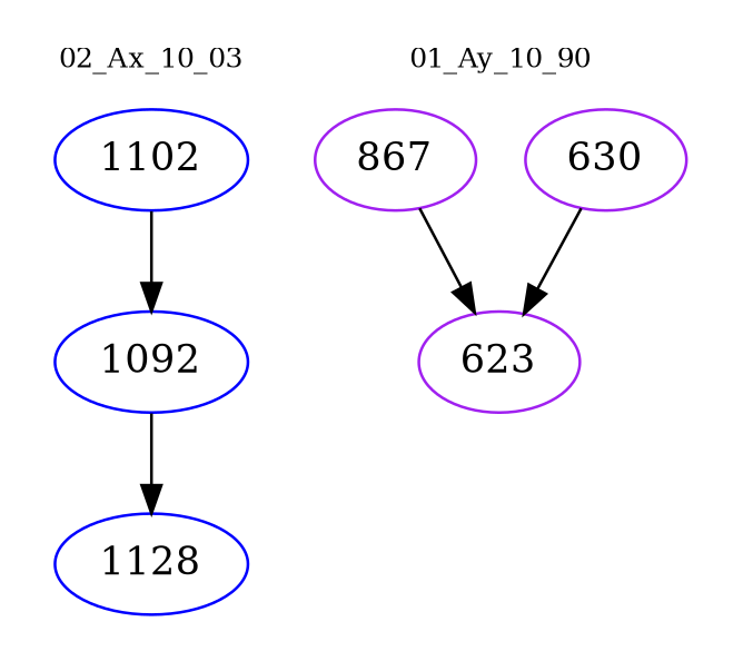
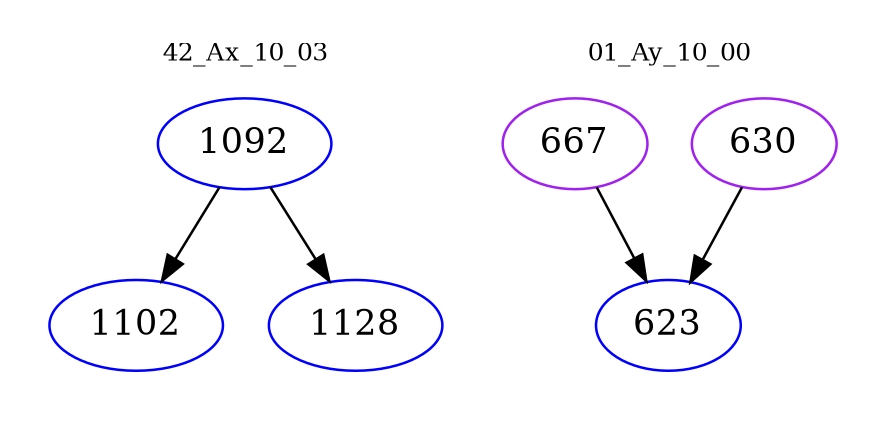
  digraph {
    node [color=blue]
    edge [color=black]
    n1 [label=1102]
    n2 [label=1092]
    n3 [label=1128]
    n4 [color=purple label=630]
-   n5 [color=purple label=623]
-   n6 [color=purple label=867]
+   n5 [label=623]
+   n6 [color=purple label=667]
    subgraph cluster_1 {
      color=white
      fontsize=10
-     label="02_Ax_10_03"
+     label="42_Ax_10_03"
      n1
      n2
      n3
    }
    subgraph cluster_2 {
      color=white
      fontsize=10
-     label="01_Ay_10_90"
+     label="01_Ay_10_00"
      n4
      n5
      n6
    }
-   n1 -> n2
+   n2 -> n1
    n2 -> n3
    n4 -> n5
    n6 -> n5
  }
